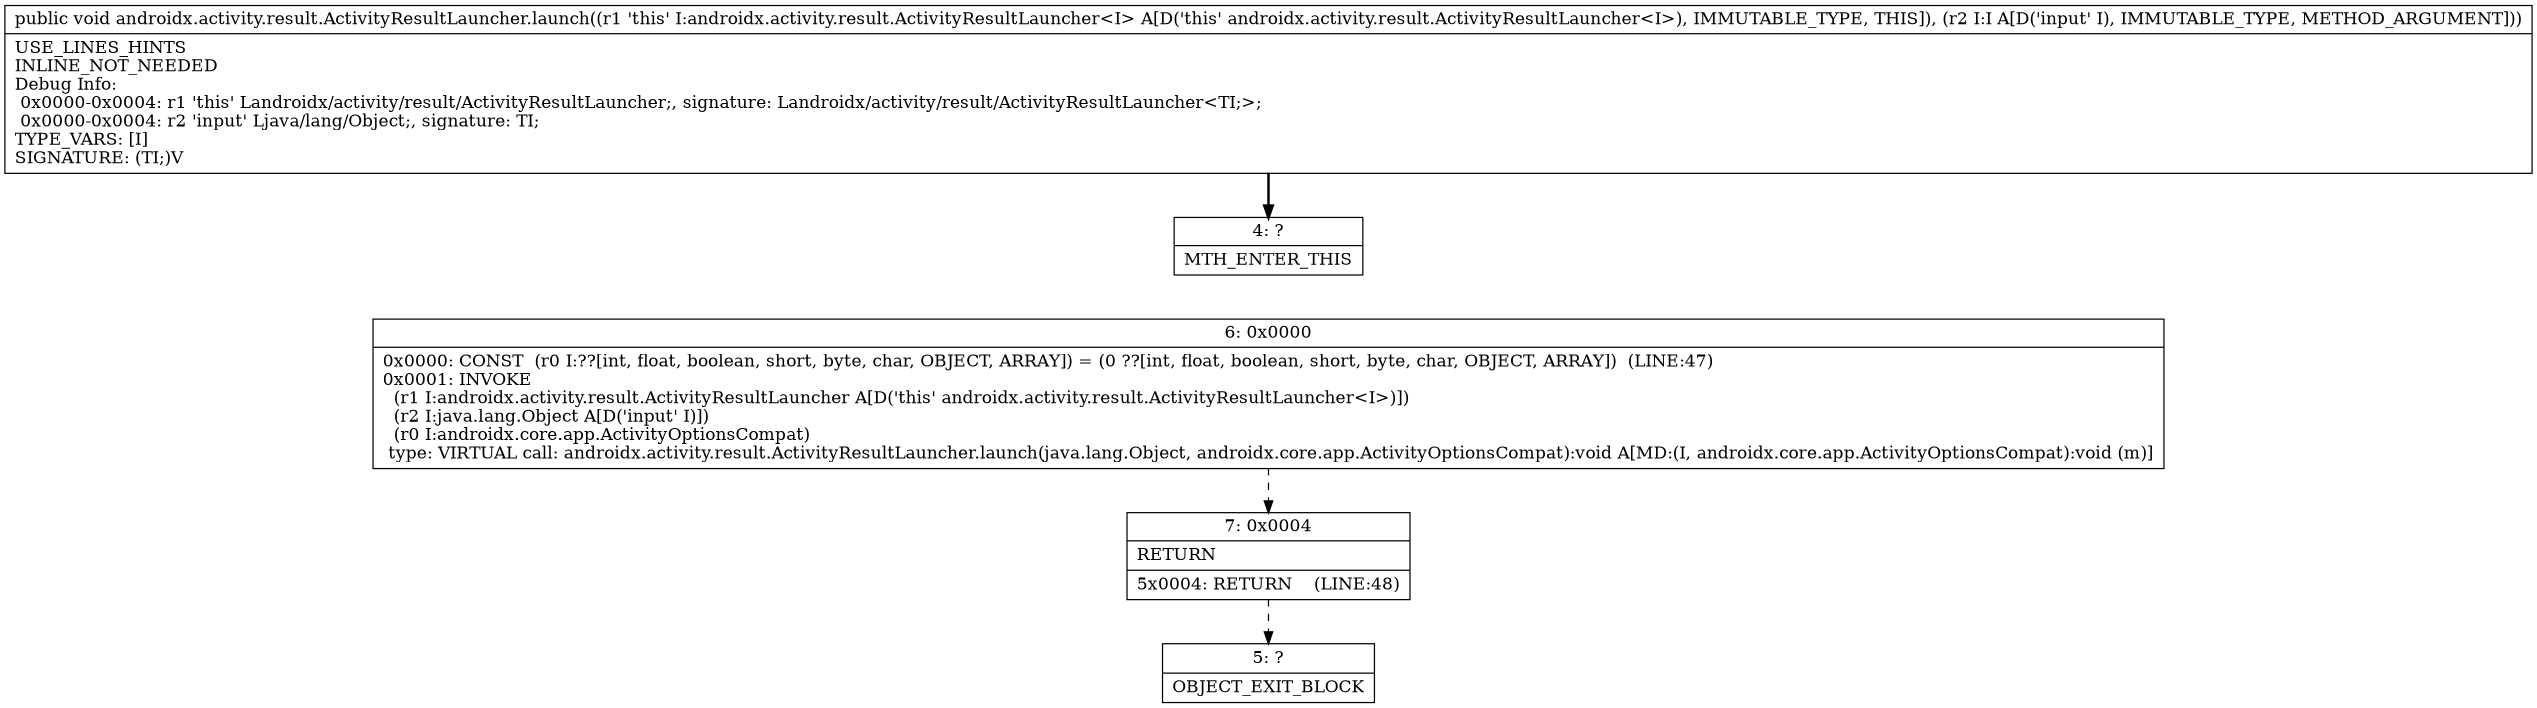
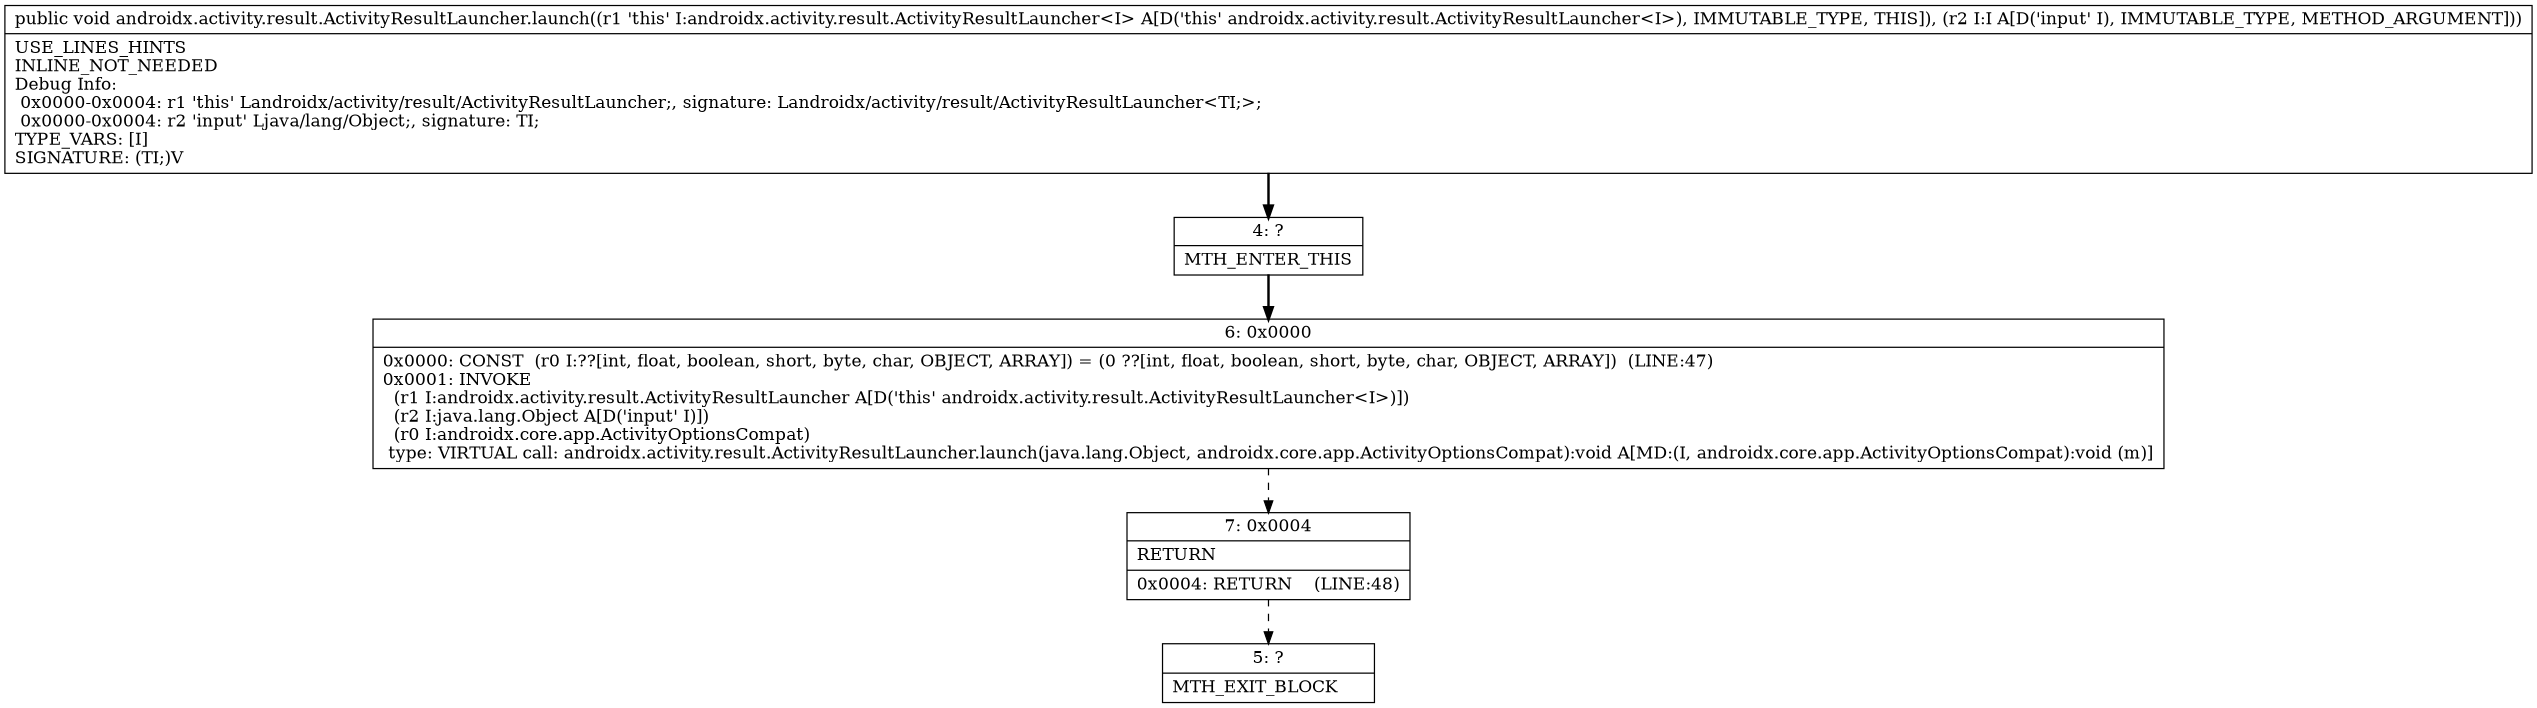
  digraph {
    node [shape=record]
    edge [style=bold]
    n1 [label="{4\:\ ?|MTH_ENTER_THIS\l}"]
    n2 [label="{6\:\ 0x0000|0x0000: CONST  (r0 I:??[int, float, boolean, short, byte, char, OBJECT, ARRAY]) = (0 ??[int, float, boolean, short, byte, char, OBJECT, ARRAY])  (LINE:47)\l0x0001: INVOKE  \l  (r1 I:androidx.activity.result.ActivityResultLauncher A[D('this' androidx.activity.result.ActivityResultLauncher\<I\>)])\l  (r2 I:java.lang.Object A[D('input' I)])\l  (r0 I:androidx.core.app.ActivityOptionsCompat)\l type: VIRTUAL call: androidx.activity.result.ActivityResultLauncher.launch(java.lang.Object, androidx.core.app.ActivityOptionsCompat):void A[MD:(I, androidx.core.app.ActivityOptionsCompat):void (m)]\l}"]
-   n3 [label="{7\:\ 0x0004|RETURN\l|5x0004: RETURN    (LINE:48)\l}"]
-   n4 [label="{5\:\ ?|OBJECT_EXIT_BLOCK\l}"]
+   n3 [label="{7\:\ 0x0004|RETURN\l|0x0004: RETURN    (LINE:48)\l}"]
+   n4 [label="{5\:\ ?|MTH_EXIT_BLOCK\l}"]
    n5 [label="{public void androidx.activity.result.ActivityResultLauncher.launch((r1 'this' I:androidx.activity.result.ActivityResultLauncher\<I\> A[D('this' androidx.activity.result.ActivityResultLauncher\<I\>), IMMUTABLE_TYPE, THIS]), (r2 I:I A[D('input' I), IMMUTABLE_TYPE, METHOD_ARGUMENT]))  | USE_LINES_HINTS\lINLINE_NOT_NEEDED\lDebug Info:\l  0x0000\-0x0004: r1 'this' Landroidx\/activity\/result\/ActivityResultLauncher;, signature: Landroidx\/activity\/result\/ActivityResultLauncher\<TI;\>;\l  0x0000\-0x0004: r2 'input' Ljava\/lang\/Object;, signature: TI;\lTYPE_VARS: [I]\lSIGNATURE: (TI;)V\l}"]
+   n1 -> n2
    n2 -> n3 [style=dashed]
    n3 -> n4 [style=dashed]
    n5 -> n1
  }
